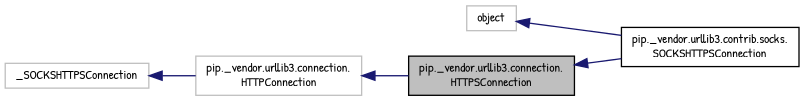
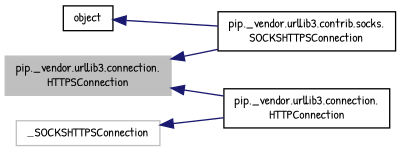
  digraph {
    fontname="Patrick Hand"
    rankdir=LR
    node [color=black fillcolor=white fontname="Patrick Hand" fontsize=10 shape=record style=filled]
    edge [color=midnightblue dir=back fontname="Patrick Hand" fontsize=10 labelfontname=Helvetica labelfontsize=10 style=solid]
-   n1 [fillcolor=grey75 fontcolor=black height=0.2 label="pip._vendor.urllib3.connection.\lHTTPSConnection" width=0.4]
+   n1 [color=grey75 fillcolor=grey75 fontcolor=black height=0.2 label="pip._vendor.urllib3.connection.\lHTTPSConnection" width=0.4]
    n2 [height=0.2 label="pip._vendor.urllib3.contrib.socks.\lSOCKSHTTPSConnection" width=0.4]
-   n3 [color=grey75 height=0.2 label="pip._vendor.urllib3.connection.\lHTTPConnection" width=0.4]
+   n3 [height=0.2 label="pip._vendor.urllib3.connection.\lHTTPConnection" width=0.4]
    n4 [color=grey75 height=0.2 label=_SOCKSHTTPSConnection width=0.4]
-   n5 [color=grey75 height=0.2 label=object width=0.4]
+   n5 [height=0.2 label=object width=0.4]
    n1 -> n2
-   n3 -> n1
+   n1 -> n3
    n4 -> n3
    n5 -> n2
  }
